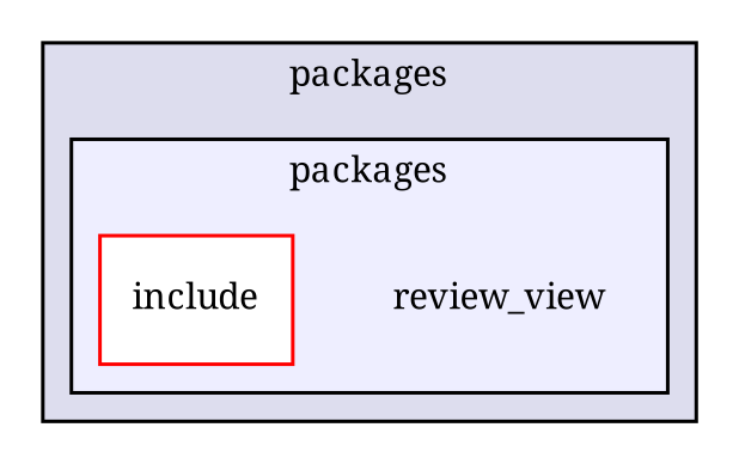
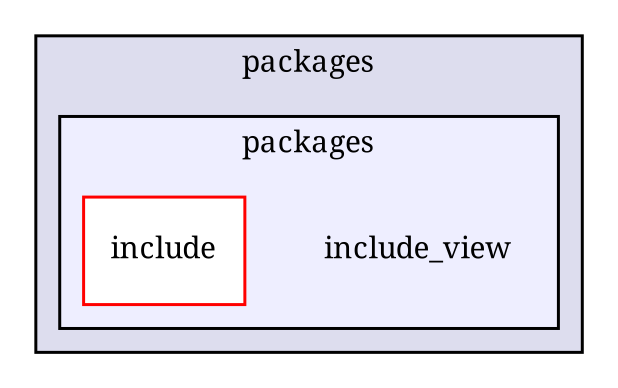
  digraph {
    compound=true
    fontname="Noto Serif"
    node [fontname="Noto Serif" fontsize=10]
-   n1 [label=review_view shape=plaintext]
+   n1 [label=include_view shape=plaintext]
    n2 [color=red fillcolor=white label=include shape=box style=filled]
    subgraph cluster_1 {
      bgcolor="#ddddee"
      fontsize=10
      label=packages
      pencolor=black
      subgraph cluster_2 {
        bgcolor="#eeeeff"
        fontsize=10
        pencolor=black
        n1
        n2
      }
    }
  }
